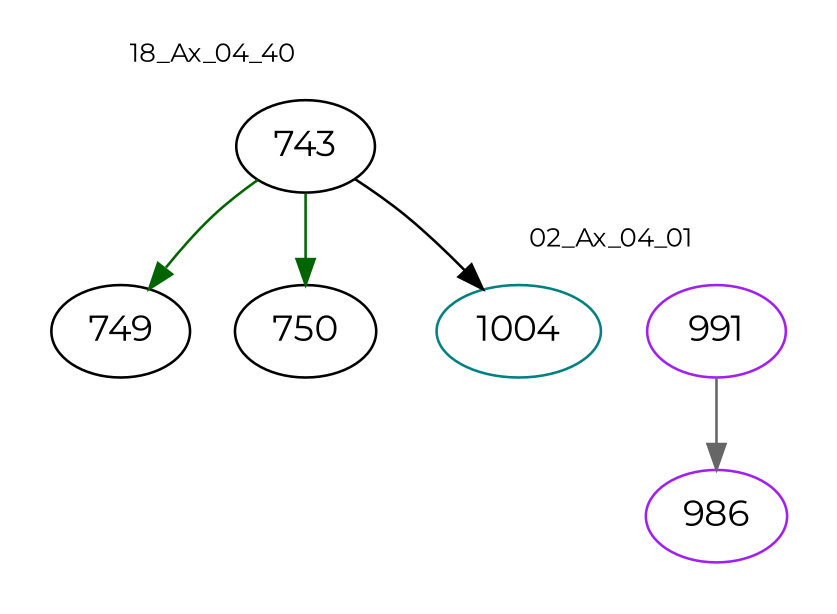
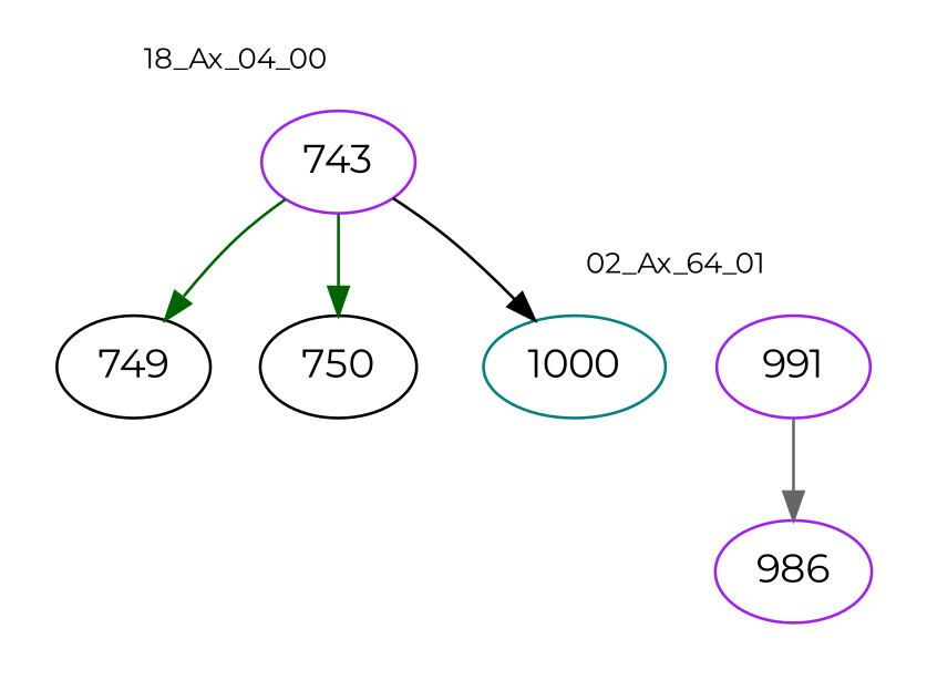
  digraph {
    fontname=Montserrat
    node [color=black fontname=Montserrat]
    edge [color=darkgreen fontname=Montserrat]
    n1 [color=purple label=991]
    n2 [color=purple label=986]
-   n3 [color=teal label=1004]
-   n4 [label=743]
+   n3 [color=teal label=1000]
+   n4 [color=purple label=743]
    n5 [label=749]
    n6 [label=750]
    subgraph cluster_1 {
      color=white
      fontsize=10
-     label="02_Ax_04_01"
+     label="02_Ax_64_01"
      n1
      n2
      n3
    }
    subgraph cluster_2 {
      color=white
      fontsize=10
-     label="18_Ax_04_40"
+     label="18_Ax_04_00"
      n4
      n5
      n6
    }
    n1 -> n2 [color=gray40]
    n4 -> n3 [color=black]
    n4 -> n5
    n4 -> n6
  }
